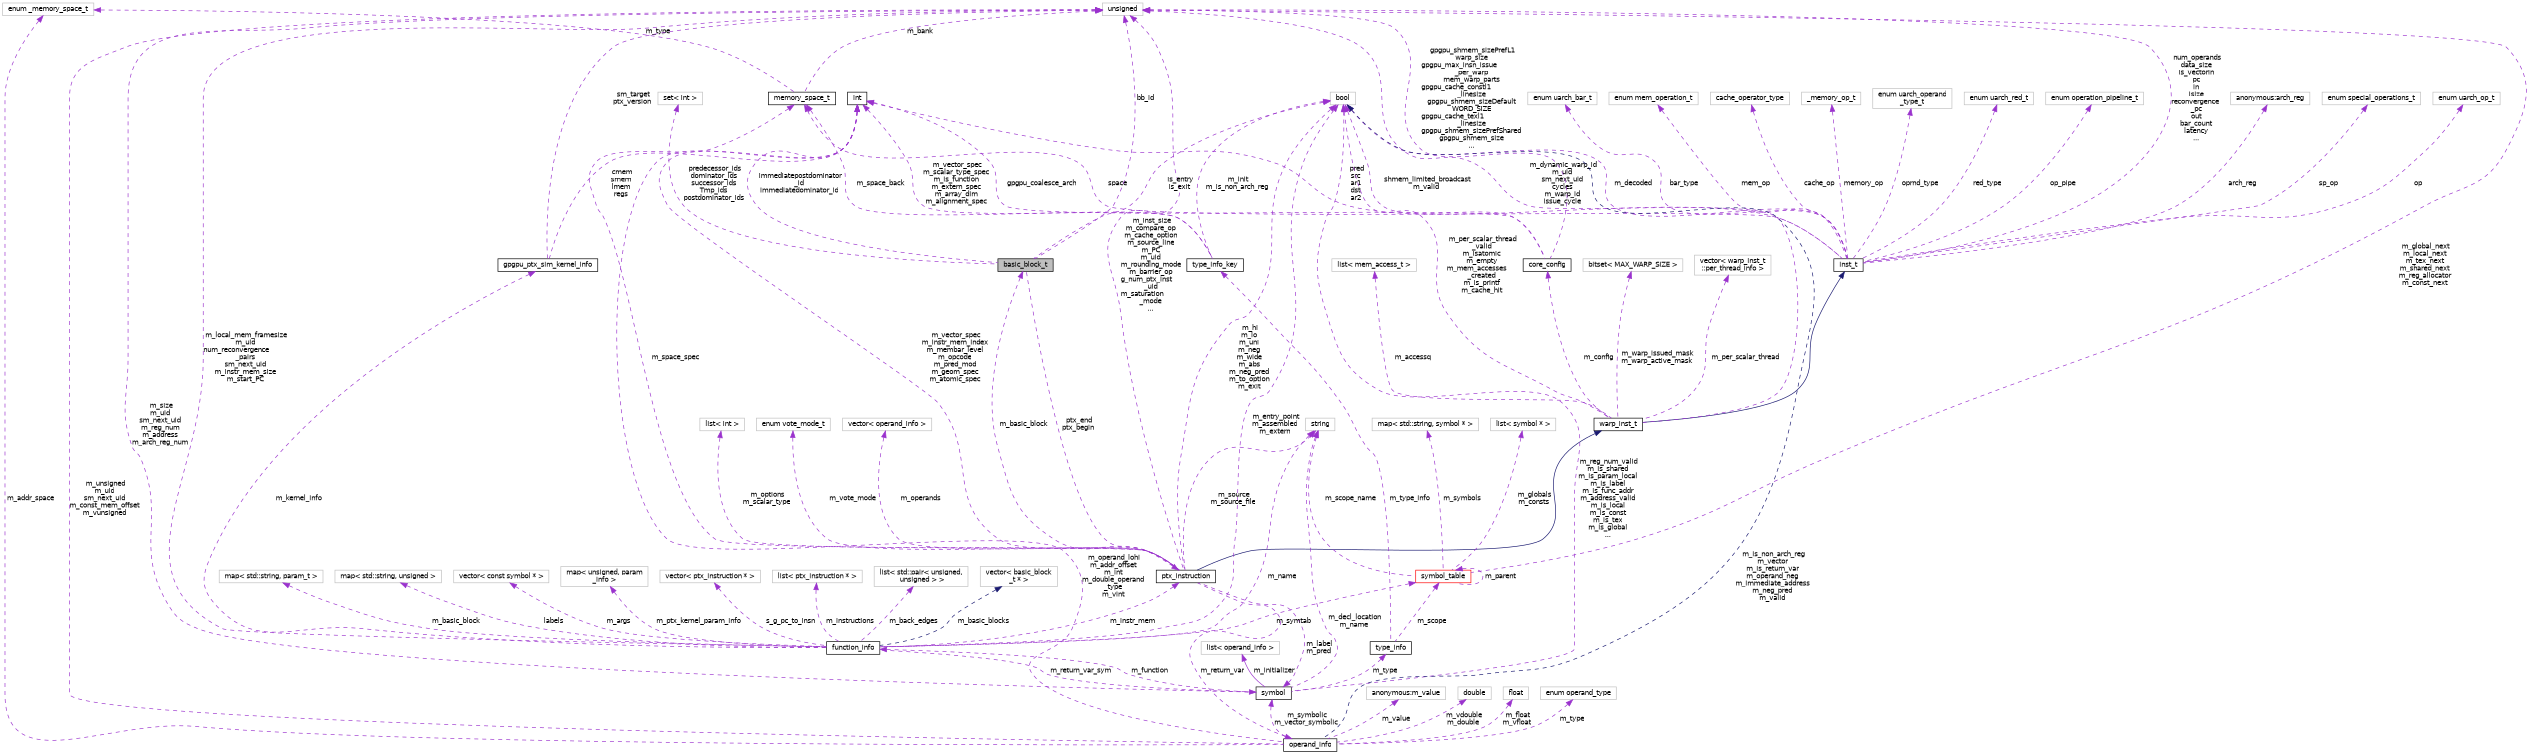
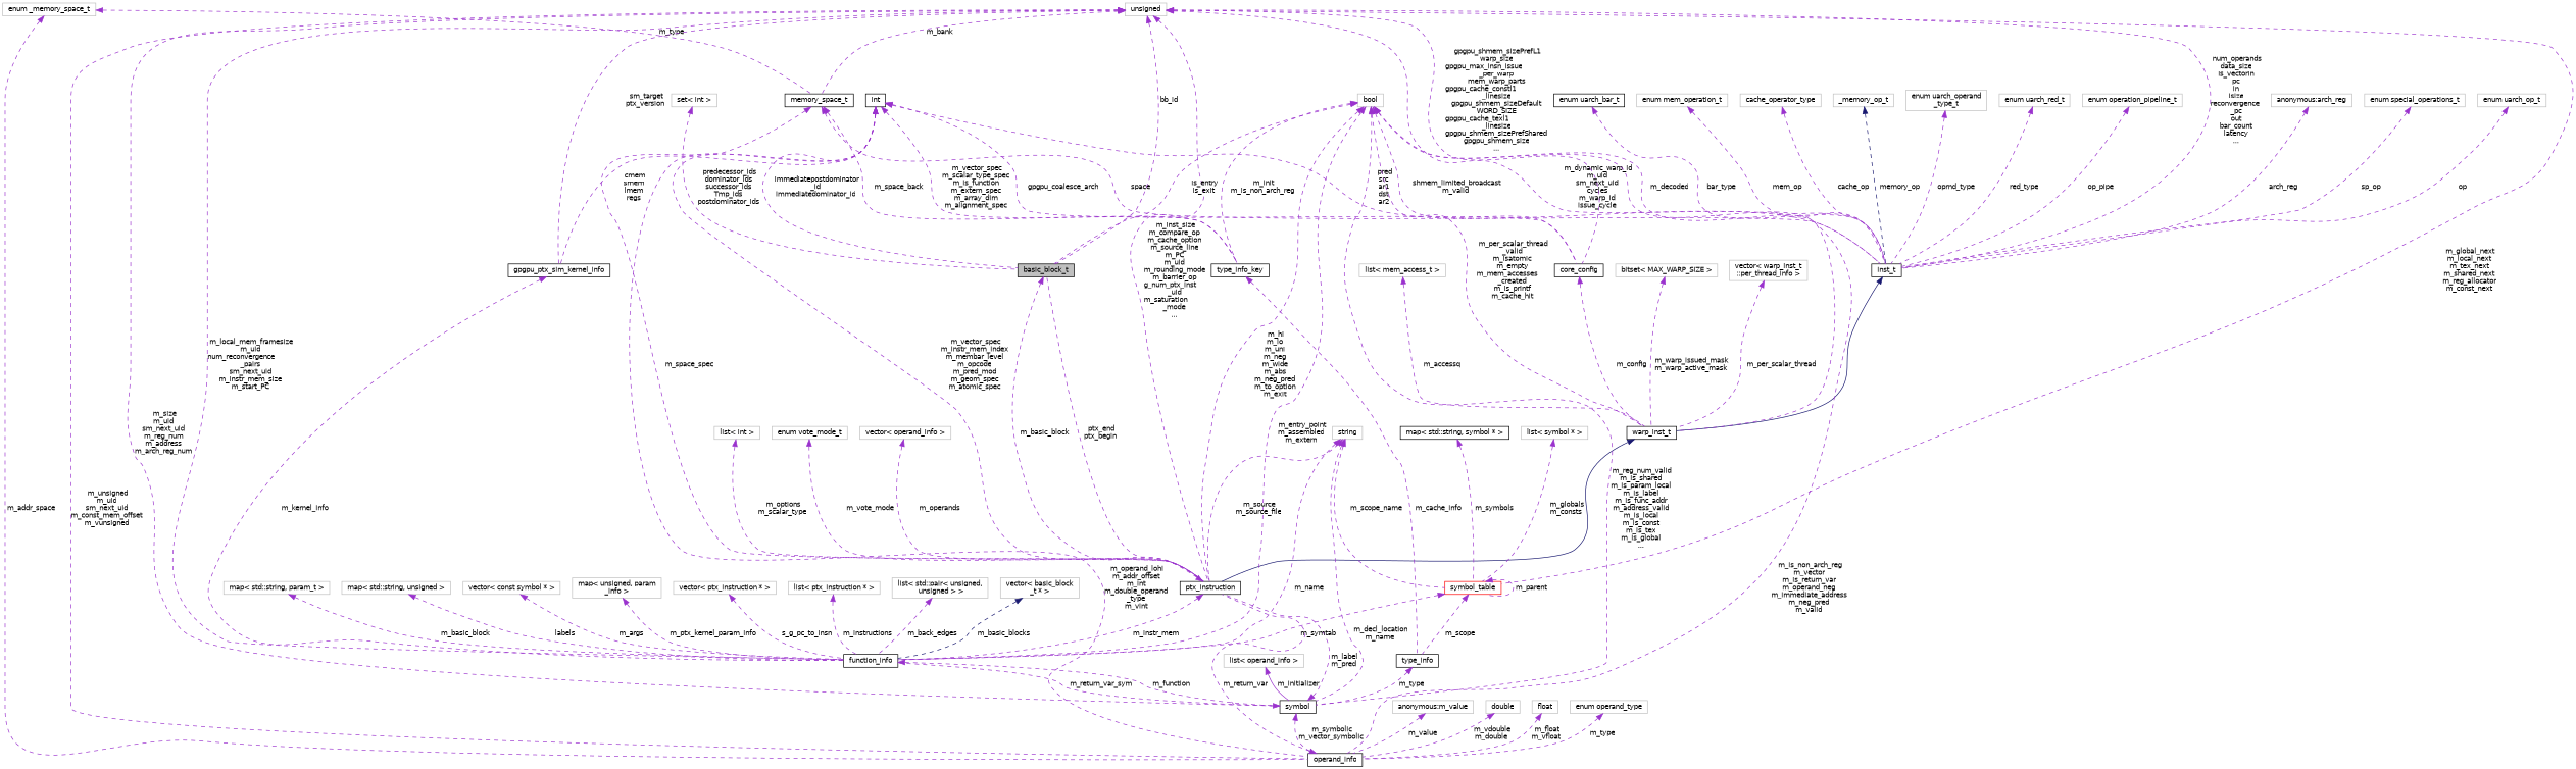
  digraph {
    fontname="DejaVu Sans"
    rankdir=TB
    node [color=grey75 fontname="DejaVu Sans" fontsize=10 shape=record]
    edge [color=darkorchid3 dir=back fontname="DejaVu Sans" fontsize=10 labelfontname=FreeSans labelfontsize=10 style=dashed]
    n1 [color=black fillcolor=grey75 fontcolor=black height=0.2 label=basic_block_t style=filled width=0.4]
    n2 [color=black height=0.2 label=ptx_instruction width=0.4]
    n3 [color=black height=0.2 label=function_info width=0.4]
    n4 [height=0.2 label="set\< int \>" width=0.4]
    n5 [color=black height=0.2 label=symbol width=0.4]
    n6 [color=black height=0.2 label=warp_inst_t width=0.4]
    n7 [color=black height=0.2 label=inst_t width=0.4]
    n8 [height=0.2 label="anonymous:arch_reg" width=0.4]
    n9 [height=0.2 label="enum special_operations_t" width=0.4]
    n10 [height=0.2 label="enum uarch_op_t" width=0.4]
-   n11 [height=0.2 label="enum uarch_bar_t" width=0.4]
+   n11 [color=black height=0.2 label="enum uarch_bar_t" width=0.4]
    n12 [height=0.2 label="enum mem_operation_t" width=0.4]
    n13 [height=0.2 label=cache_operator_type width=0.4]
    n14 [color=black height=0.2 label=memory_space_t width=0.4]
    n15 [color=black height=0.2 label=type_info_key width=0.4]
    n16 [color=black height=0.2 label=type_info width=0.4]
    n17 [height=0.2 label="enum _memory_space_t" width=0.4]
    n18 [color=black height=0.2 label=operand_info width=0.4]
    n19 [height=0.2 label=unsigned width=0.4]
    n20 [color=black height=0.2 label=core_config width=0.4]
    n21 [color=red height=0.2 label=symbol_table width=0.4]
    n22 [color=black height=0.2 label=gpgpu_ptx_sim_kernel_info width=0.4]
    n23 [color=black height=0.2 label=int width=0.4]
    n24 [height=0.2 label=_memory_op_t width=0.4]
    n25 [height=0.2 label=bool width=0.4]
    n26 [height=0.2 label="enum uarch_operand\l_type_t" width=0.4]
    n27 [height=0.2 label="enum uarch_red_t" width=0.4]
    n28 [height=0.2 label="enum operation_pipeline_t" width=0.4]
    n29 [height=0.2 label="bitset\< MAX_WARP_SIZE \>" width=0.4]
    n30 [height=0.2 label="vector\< warp_inst_t\l::per_thread_info \>" width=0.4]
    n31 [height=0.2 label="list\< mem_access_t \>" width=0.4]
    n32 [height=0.2 label="list\< int \>" width=0.4]
    n33 [height=0.2 label="enum vote_mode_t" width=0.4]
    n34 [height=0.2 label="anonymous:m_value" width=0.4]
    n35 [height=0.2 label=double width=0.4]
    n36 [height=0.2 label=float width=0.4]
-   n37 [height=0.2 label="map\< std::string, symbol * \>" width=0.4]
+   n37 [color=black height=0.2 label="map\< std::string, symbol * \>" width=0.4]
    n38 [height=0.2 label="list\< symbol * \>" width=0.4]
    n39 [height=0.2 label=string width=0.4]
    n40 [height=0.2 label="map\< std::string, param_t \>" width=0.4]
    n41 [height=0.2 label="map\< std::string, unsigned \>" width=0.4]
    n42 [height=0.2 label="vector\< const symbol * \>" width=0.4]
    n43 [height=0.2 label="map\< unsigned, param\l_info \>" width=0.4]
    n44 [height=0.2 label="vector\< ptx_instruction * \>" width=0.4]
    n45 [height=0.2 label="list\< ptx_instruction * \>" width=0.4]
    n46 [height=0.2 label="list\< std::pair\< unsigned,\l unsigned \> \>" width=0.4]
    n47 [height=0.2 label="vector\< basic_block\l_t * \>" width=0.4]
    n48 [height=0.2 label="list\< operand_info \>" width=0.4]
    n49 [height=0.2 label="enum operand_type" width=0.4]
    n50 [height=0.2 label="vector\< operand_info \>" width=0.4]
    n1 -> n2 [label=" m_basic_block"]
    n2 -> n1 [label=" ptx_end\nptx_begin"]
    n2 -> n3 [label=" m_instr_mem"]
    n3 -> n5 [label=" m_function"]
    n4 -> n1 [label=" predecessor_ids\ndominator_ids\nsuccessor_ids\nTmp_ids\npostdominator_ids"]
    n5 -> n2 [label=" m_label\nm_pred"]
    n5 -> n3 [label=" m_return_var_sym"]
    n5 -> n18 [label=" m_symbolic\nm_vector_symbolic"]
    n6 -> n2 [color=midnightblue style=solid]
    n7 -> n6 [color=midnightblue style=solid]
    n8 -> n7 [label=" arch_reg"]
    n9 -> n7 [label=" sp_op"]
    n10 -> n7 [label=" op"]
    n11 -> n7 [label=" bar_type"]
    n12 -> n7 [label=" mem_op"]
    n13 -> n7 [label=" cache_op"]
    n14 -> n2 [label=" m_space_spec"]
    n14 -> n7 [label=" space"]
    n14 -> n15 [label=" m_space_back"]
-   n15 -> n16 [label=" m_type_info"]
+   n15 -> n16 [label=" m_cache_info"]
    n16 -> n5 [label=" m_type"]
    n17 -> n14 [label=" m_type"]
    n17 -> n18 [label=" m_addr_space"]
    n18 -> n2 [label=" m_return_var"]
    n19 -> n1 [label=" bb_id"]
    n19 -> n2 [label=" m_inst_size\nm_compare_op\nm_cache_option\nm_source_line\nm_PC\nm_uid\nm_rounding_mode\nm_barrier_op\ng_num_ptx_inst\l_uid\nm_saturation\l_mode\n..."]
    n19 -> n3 [label=" m_local_mem_framesize\nm_uid\nnum_reconvergence\l_pairs\nsm_next_uid\nm_instr_mem_size\nm_start_PC"]
    n19 -> n5 [label=" m_size\nm_uid\nsm_next_uid\nm_reg_num\nm_address\nm_arch_reg_num"]
    n19 -> n6 [label=" m_dynamic_warp_id\nm_uid\nsm_next_uid\ncycles\nm_warp_id\nissue_cycle"]
    n19 -> n7 [label=" num_operands\ndata_size\nis_vectorin\npc\nin\nisize\nreconvergence\l_pc\nout\nbar_count\nlatency\n..."]
    n19 -> n14 [label=" m_bank"]
    n19 -> n18 [label=" m_unsigned\nm_uid\nsm_next_uid\nm_const_mem_offset\nm_vunsigned"]
    n19 -> n20 [label=" gpgpu_shmem_sizePrefL1\nwarp_size\ngpgpu_max_insn_issue\l_per_warp\nmem_warp_parts\ngpgpu_cache_constl1\l_linesize\ngpgpu_shmem_sizeDefault\nWORD_SIZE\ngpgpu_cache_texl1\l_linesize\ngpgpu_shmem_sizePrefShared\ngpgpu_shmem_size\n..."]
    n19 -> n21 [label=" m_global_next\nm_local_next\nm_tex_next\nm_shared_next\nm_reg_allocator\nm_const_next"]
    n19 -> n22 [label=" sm_target\nptx_version"]
    n20 -> n6 [label=" m_config"]
    n21 -> n3 [label=" m_symtab"]
    n21 -> n16 [label=" m_scope"]
    n21 -> n21 [label=" m_parent"]
    n22 -> n3 [label=" m_kernel_info"]
    n23 -> n1 [label=" immediatepostdominator\l_id\nimmediatedominator_id"]
    n23 -> n2 [label=" m_vector_spec\nm_instr_mem_index\nm_membar_level\nm_opcode\nm_pred_mod\nm_geom_spec\nm_atomic_spec"]
    n23 -> n7 [label=" pred\nsrc\nar1\ndst\nar2"]
    n23 -> n15 [label=" m_vector_spec\nm_scalar_type_spec\nm_is_function\nm_extern_spec\nm_array_dim\nm_alignment_spec"]
    n23 -> n18 [label=" m_operand_lohi\nm_addr_offset\nm_int\nm_double_operand\l_type\nm_vint"]
    n23 -> n20 [label=" gpgpu_coalesce_arch"]
    n23 -> n22 [label=" cmem\nsmem\nlmem\nregs"]
-   n24 -> n7 [label=" memory_op"]
+   n24 -> n7 [color=midnightblue label=" memory_op"]
    n25 -> n1 [label=" is_entry\nis_exit"]
    n25 -> n2 [label=" m_hi\nm_lo\nm_uni\nm_neg\nm_wide\nm_abs\nm_neg_pred\nm_to_option\nm_exit"]
    n25 -> n3 [label=" m_entry_point\nm_assembled\nm_extern"]
    n25 -> n5 [label=" m_reg_num_valid\nm_is_shared\nm_is_param_local\nm_is_label\nm_is_func_addr\nm_address_valid\nm_is_local\nm_is_const\nm_is_tex\nm_is_global\n..."]
    n25 -> n6 [label=" m_per_scalar_thread\l_valid\nm_isatomic\nm_empty\nm_mem_accesses\l_created\nm_is_printf\nm_cache_hit"]
    n25 -> n7 [label=" m_decoded"]
    n25 -> n15 [label=" m_init\nm_is_non_arch_reg"]
-   n25 -> n18 [color=midnightblue label=" m_is_non_arch_reg\nm_vector\nm_is_return_var\nm_operand_neg\nm_immediate_address\nm_neg_pred\nm_valid"]
+   n25 -> n18 [label=" m_is_non_arch_reg\nm_vector\nm_is_return_var\nm_operand_neg\nm_immediate_address\nm_neg_pred\nm_valid"]
    n25 -> n20 [label=" shmem_limited_broadcast\nm_valid"]
    n26 -> n7 [label=" oprnd_type"]
    n27 -> n7 [label=" red_type"]
    n28 -> n7 [label=" op_pipe"]
    n29 -> n6 [label=" m_warp_issued_mask\nm_warp_active_mask"]
    n30 -> n6 [label=" m_per_scalar_thread"]
    n31 -> n6 [label=" m_accessq"]
    n32 -> n2 [label=" m_options\nm_scalar_type"]
    n33 -> n2 [label=" m_vote_mode"]
    n34 -> n18 [label=" m_value"]
    n35 -> n18 [label=" m_vdouble\nm_double"]
    n36 -> n18 [label=" m_float\nm_vfloat"]
    n37 -> n21 [label=" m_symbols"]
    n38 -> n21 [label=" m_globals\nm_consts"]
    n39 -> n2 [label=" m_source\nm_source_file"]
    n39 -> n3 [label=" m_name"]
    n39 -> n5 [label=" m_decl_location\nm_name"]
    n39 -> n21 [label=" m_scope_name"]
    n40 -> n3 [label=" m_basic_block"]
    n41 -> n3 [label=" labels"]
    n42 -> n3 [label=" m_args"]
    n43 -> n3 [label=" m_ptx_kernel_param_info"]
    n44 -> n3 [label=" s_g_pc_to_insn"]
    n45 -> n3 [label=" m_instructions"]
    n46 -> n3 [label=" m_back_edges"]
    n47 -> n3 [color=midnightblue label=" m_basic_blocks"]
    n48 -> n5 [label=" m_initializer" style=solid]
    n49 -> n18 [label=" m_type"]
    n50 -> n2 [label=" m_operands"]
  }
